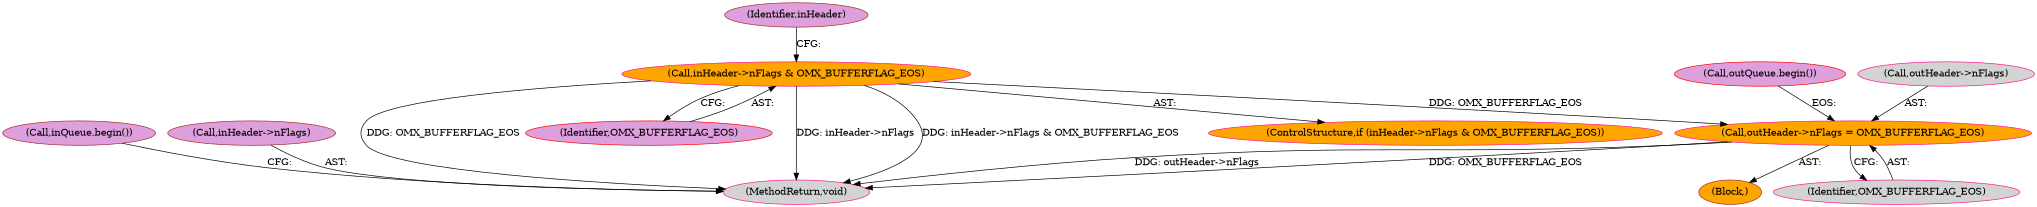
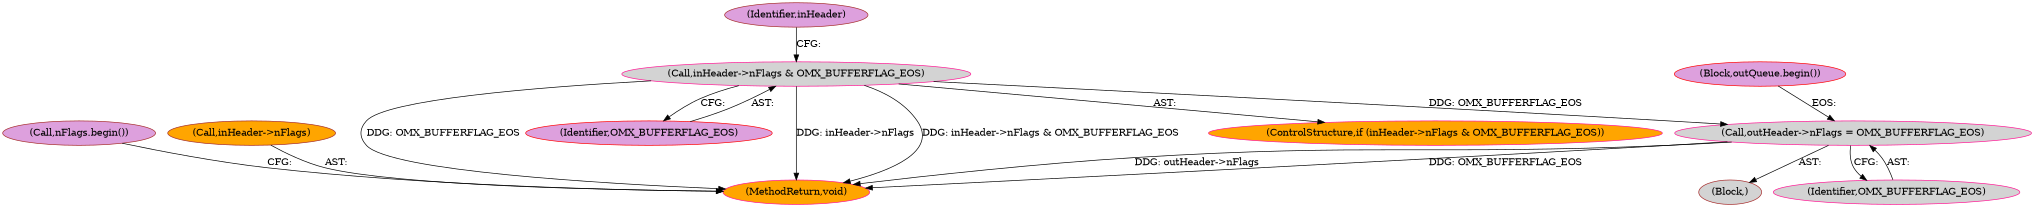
  digraph {
    node [color=deeppink fillcolor=orange style=filled]
-   n1 [label="(Call,inHeader->nFlags & OMX_BUFFERFLAG_EOS)"]
-   n2 [label="(Call,outHeader->nFlags = OMX_BUFFERFLAG_EOS)"]
+   n1 [fillcolor=lightgrey label="(Call,inHeader->nFlags & OMX_BUFFERFLAG_EOS)"]
+   n2 [fillcolor=lightgrey label="(Call,outHeader->nFlags = OMX_BUFFERFLAG_EOS)"]
    n3 [label="(ControlStructure,if (inHeader->nFlags & OMX_BUFFERFLAG_EOS))"]
    n4 [color=red fillcolor=plum label="(Identifier,OMX_BUFFERFLAG_EOS)"]
-   n5 [fillcolor=lightgrey label="(MethodReturn,void)"]
-   n6 [color=brown label="(Block,)"]
+   n5 [label="(MethodReturn,void)"]
+   n6 [color=brown fillcolor=lightgrey label="(Block,)"]
    n7 [fillcolor=lightgrey label="(Identifier,OMX_BUFFERFLAG_EOS)"]
-   n8 [color=red fillcolor=plum label="(Call,outQueue.begin())"]
-   n9 [fillcolor=lightgrey label="(Call,outHeader->nFlags)"]
-   n10 [color=brown fillcolor=plum label="(Call,inQueue.begin())"]
-   n11 [color=brown fillcolor=plum label="(Call,inHeader->nFlags)"]
+   n8 [color=red fillcolor=plum label="(Block,outQueue.begin())"]
+   n10 [color=brown fillcolor=plum label="(Call,nFlags.begin())"]
+   n11 [color=brown label="(Call,inHeader->nFlags)"]
    n12 [color=brown fillcolor=plum label="(Identifier,inHeader)"]
    n1 -> n2 [label="DDG: OMX_BUFFERFLAG_EOS"]
    n1 -> n3 [label="AST: "]
    n1 -> n4 [label="CFG: "]
    n1 -> n5 [label="DDG: OMX_BUFFERFLAG_EOS"]
    n1 -> n5 [label="DDG: inHeader->nFlags"]
    n1 -> n5 [label="DDG: inHeader->nFlags & OMX_BUFFERFLAG_EOS"]
    n2 -> n5 [label="DDG: OMX_BUFFERFLAG_EOS"]
    n2 -> n5 [label="DDG: outHeader->nFlags"]
    n2 -> n6 [label="AST: "]
    n2 -> n7 [label="CFG: "]
    n4 -> n1 [label="AST: "]
    n7 -> n2 [label="AST: "]
    n8 -> n2 [label="EOS: "]
-   n9 -> n2 [label="AST: "]
    n10 -> n5 [label="CFG: "]
    n11 -> n5 [label="AST: "]
    n12 -> n1 [label="CFG: "]
  }
